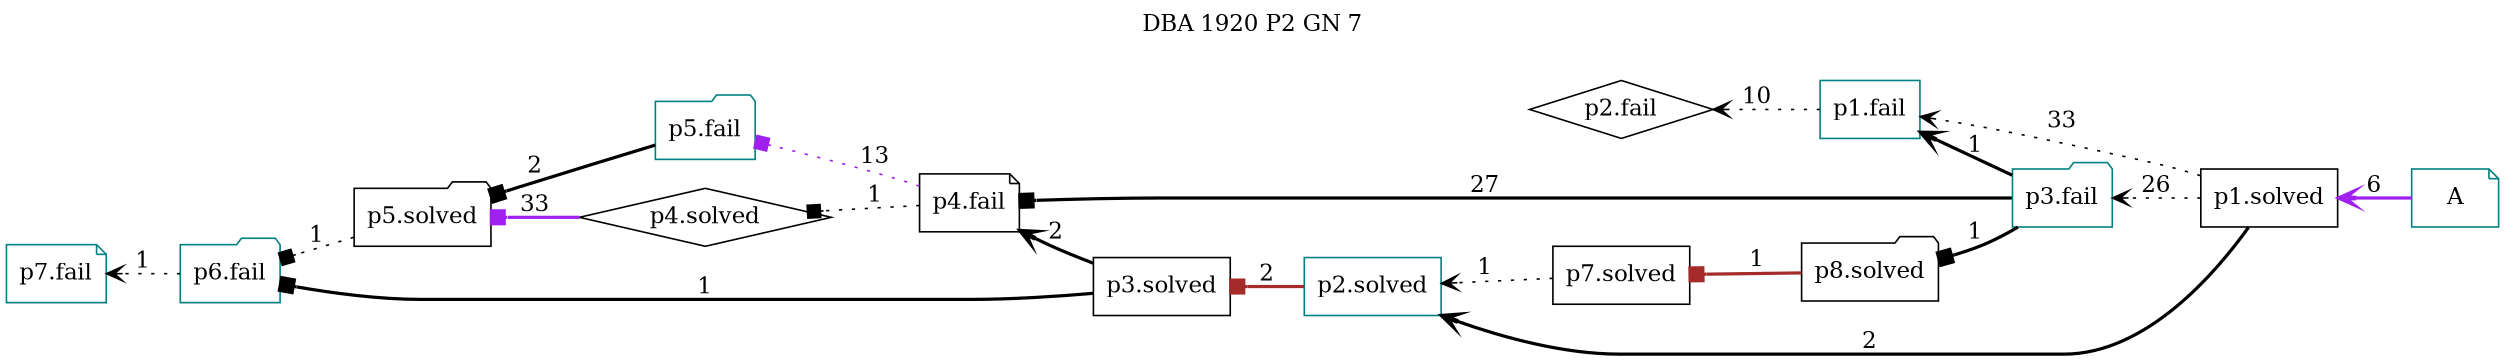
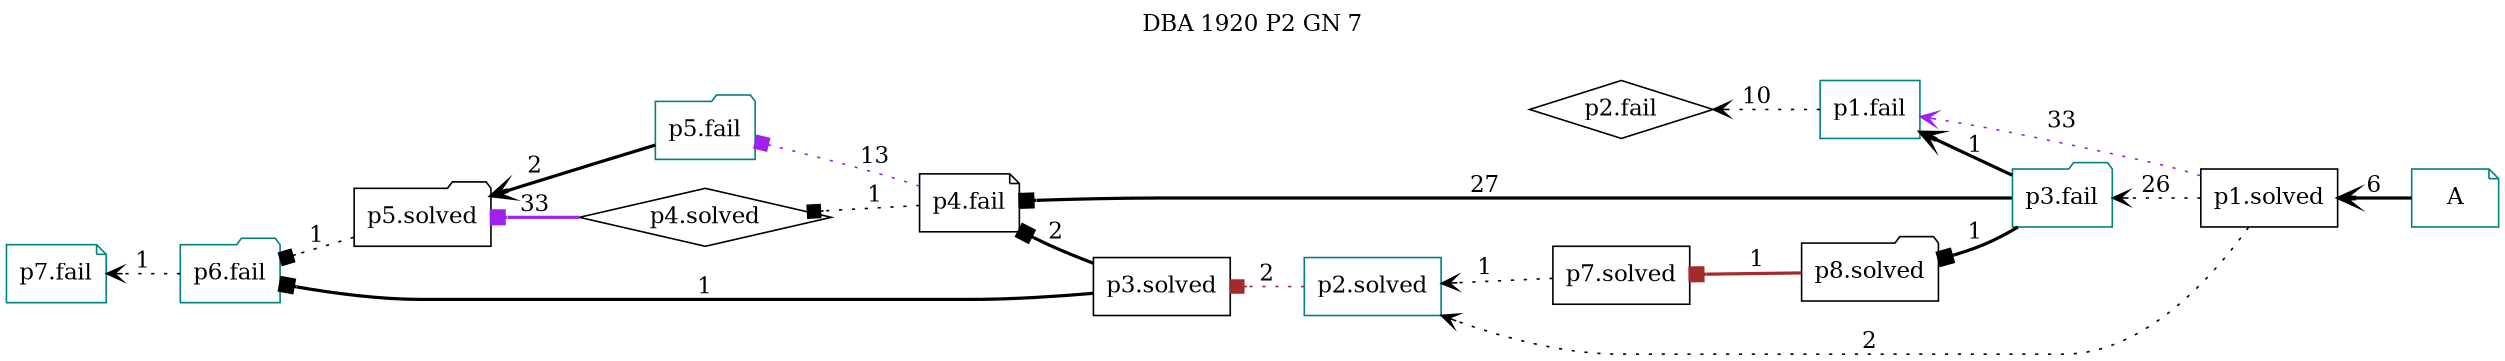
  digraph {
    label=" DBA 1920 P2 GN 7 "
    labelloc=tl
    rankdir=RL
    node [color=black shape=box]
    edge [arrowhead=vee color=black style=bold]
    n1 [color=teal label=A shape=note]
    n2 [label="p1.solved"]
    n3 [color=teal label="p1.fail"]
    n4 [color=teal label="p3.fail" shape=folder]
    n5 [color=teal label="p2.solved"]
    n6 [label="p2.fail" shape=diamond]
    n7 [label="p4.fail" shape=note]
    n8 [label="p8.solved" shape=folder]
    n9 [label="p3.solved"]
    n10 [color=teal label="p5.fail" shape=folder]
    n11 [label="p4.solved" shape=diamond]
    n12 [label="p7.solved"]
    n13 [color=teal label="p6.fail" shape=folder]
    n14 [label="p5.solved" shape=folder]
    n15 [color=teal label="p7.fail" shape=note]
-   n1 -> n2 [color=purple label=6]
-   n2 -> n3 [label=33 style=dotted]
+   n1 -> n2 [label=6]
+   n2 -> n3 [color=purple label=33 style=dotted]
    n2 -> n4 [label=26 style=dotted]
-   n2 -> n5 [label=2]
+   n2 -> n5 [label=2 style=dotted]
    n3 -> n6 [label=10 style=dotted]
    n4 -> n3 [label=1]
    n4 -> n7 [arrowhead=box label=27]
    n4 -> n8 [arrowhead=box label=1]
-   n5 -> n9 [arrowhead=box color=brown label=2]
+   n5 -> n9 [arrowhead=box color=brown label=2 style=dotted]
    n7 -> n10 [arrowhead=box color=purple label=13 style=dotted]
    n7 -> n11 [arrowhead=box label=1 style=dotted]
    n8 -> n12 [arrowhead=box color=brown label=1]
-   n9 -> n7 [label=2]
+   n9 -> n7 [arrowhead=box label=2]
    n9 -> n13 [arrowhead=box label=1]
-   n10 -> n14 [arrowhead=box label=2]
+   n10 -> n14 [label=2]
    n11 -> n14 [arrowhead=box color=purple label=33]
    n12 -> n5 [label=1 style=dotted]
    n13 -> n15 [label=1 style=dotted]
    n14 -> n13 [arrowhead=box label=1 style=dotted]
  }
